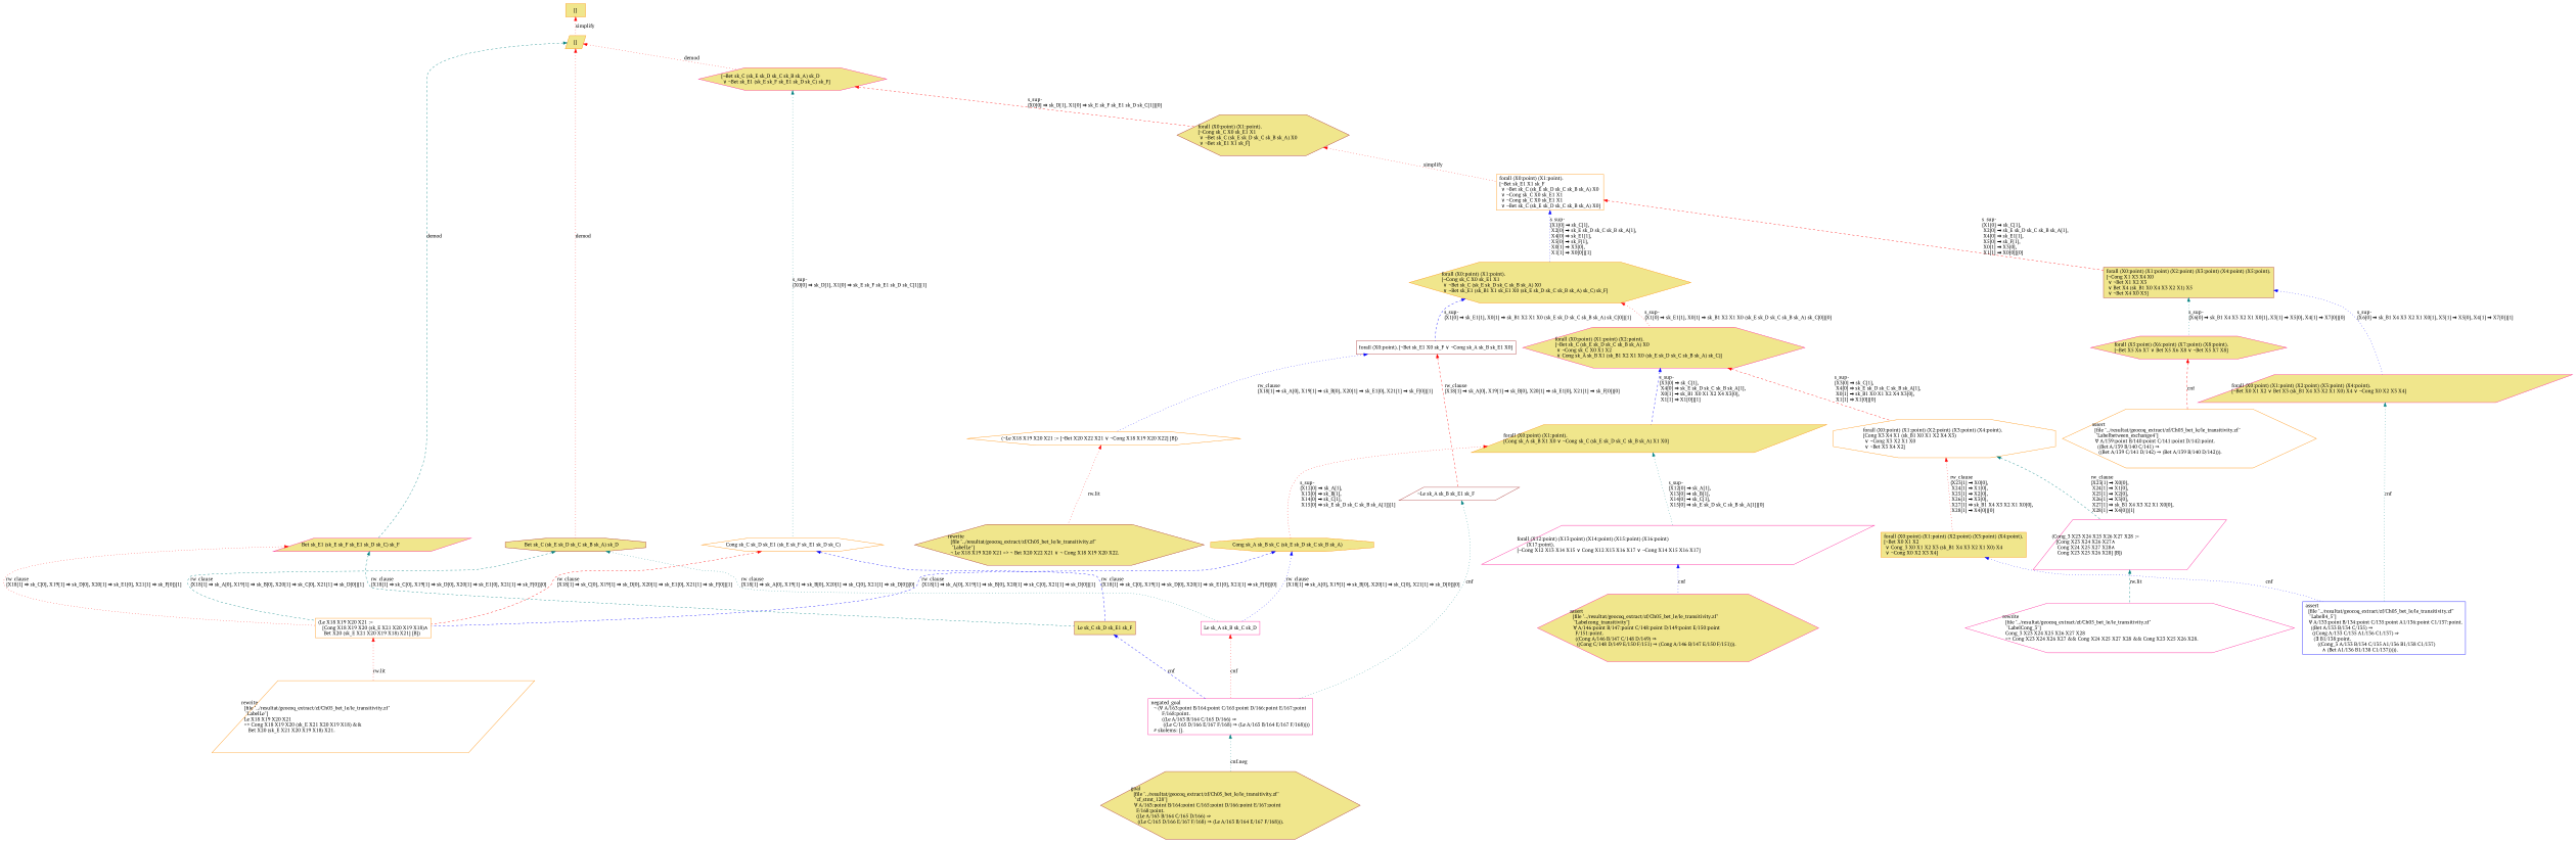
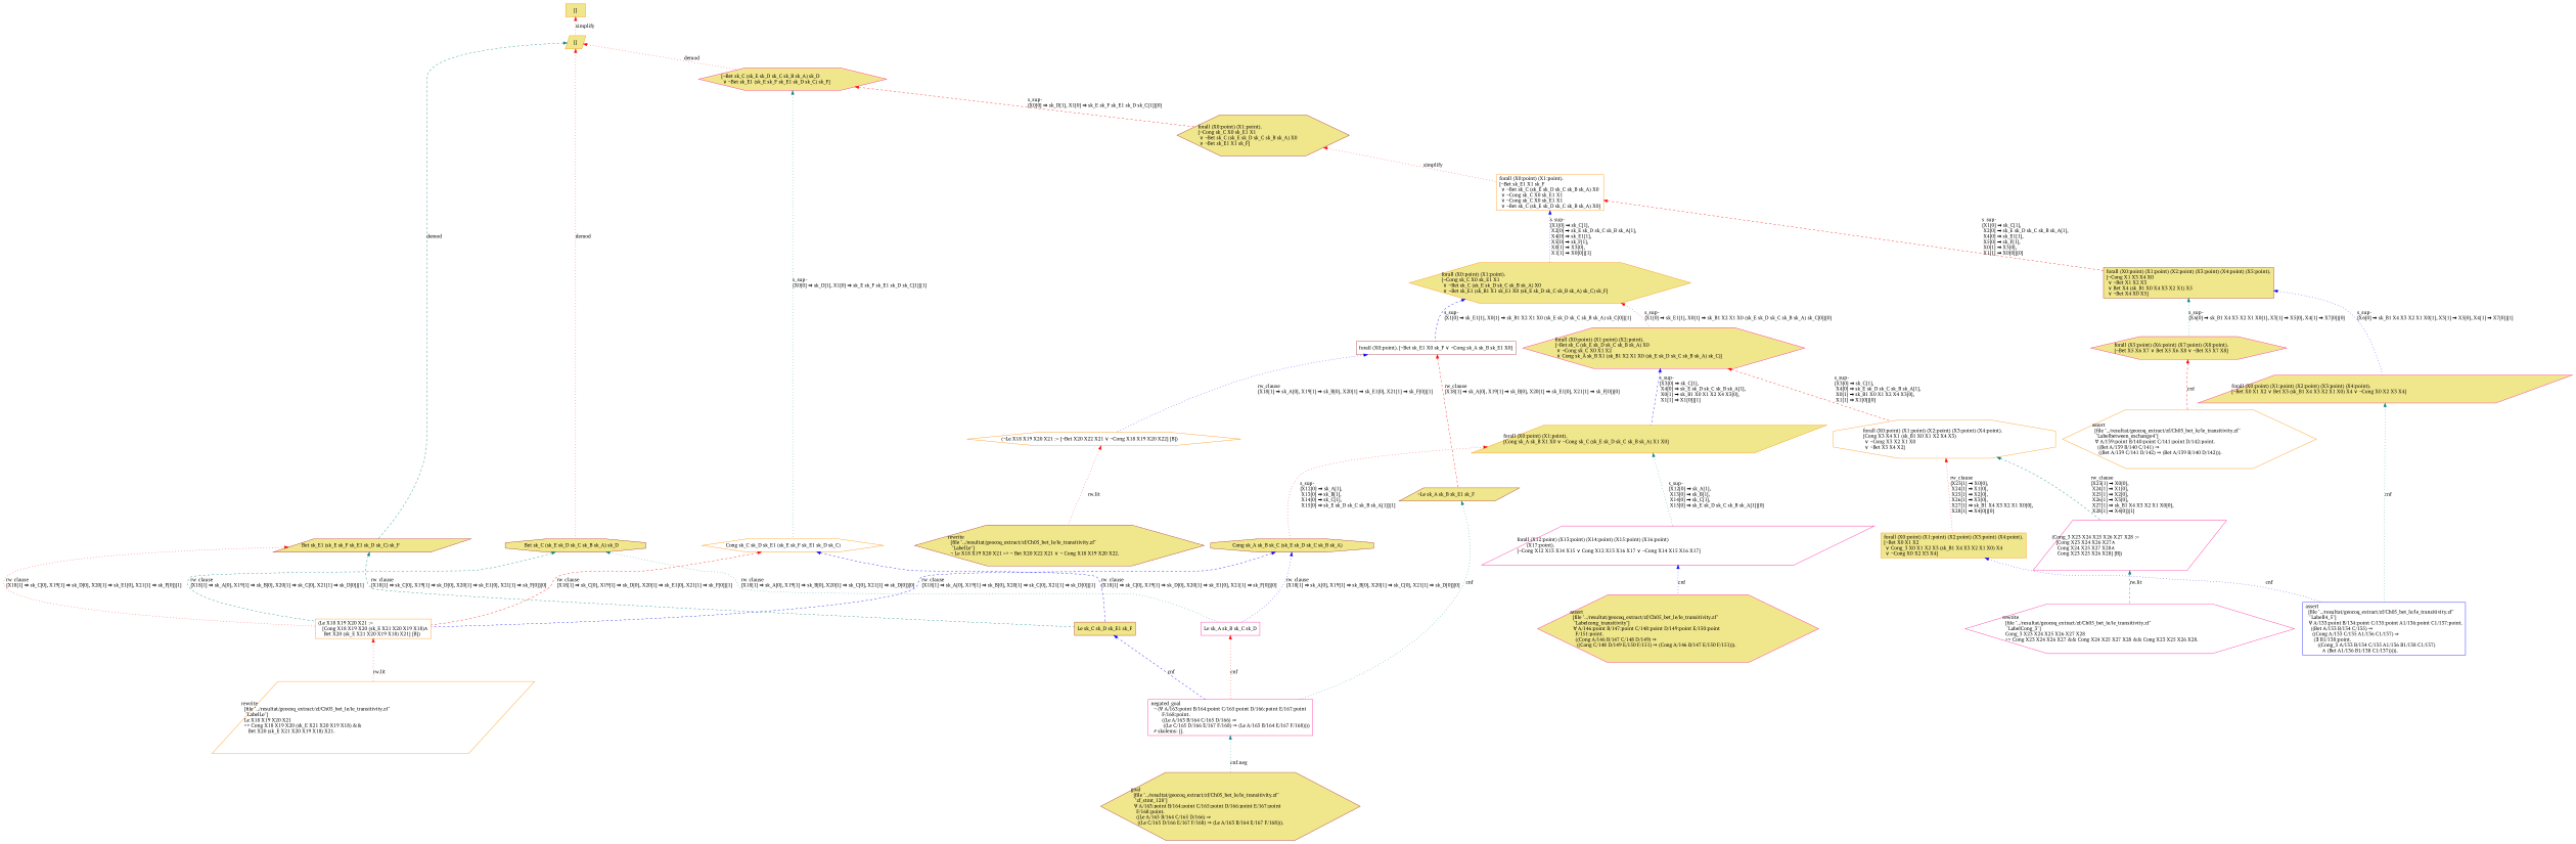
  digraph {
    fontname="PT Serif"
    node [color=darkorange fillcolor=khaki fontname="PT Serif" shape=hexagon style=filled]
    edge [color=red dir=back fontname="PT Serif" style=dotted]
    n1 [label="[]" shape=box]
    n2 [label="[]" shape=parallelogram]
-   n3 [color=deeppink label="Bet sk_E1 (sk_E sk_F sk_E1 sk_D sk_C) sk_F\l" shape=parallelogram]
+   n3 [color=brown label="Bet sk_E1 (sk_E sk_F sk_E1 sk_D sk_C) sk_F\l" shape=parallelogram]
    n4 [color=brown label="Bet sk_C (sk_E sk_D sk_C sk_B sk_A) sk_D\l" shape=octagon]
    n5 [color=deeppink label="[¬Bet sk_C (sk_E sk_D sk_C sk_B sk_A) sk_D\l ∨ ¬Bet sk_E1 (sk_E sk_F sk_E1 sk_D sk_C) sk_F]\l"]
    n6 [fillcolor=white label="(Le X18 X19 X20 X21 :=\l   [Cong X18 X19 X20 (sk_E X21 X20 X19 X18)∧\l    Bet X20 (sk_E X21 X20 X19 X18) X21] [B])\l" shape=box]
    n7 [color=brown label="Le sk_C sk_D sk_E1 sk_F\l" shape=box]
    n8 [color=deeppink fillcolor=white label="Le sk_A sk_B sk_C sk_D\l" shape=box]
    n9 [color=brown label="forall (X0:point) (X1:point).\l[¬Cong sk_C X0 sk_E1 X1\l ∨ ¬Bet sk_C (sk_E sk_D sk_C sk_B sk_A) X0\l ∨ ¬Bet sk_E1 X1 sk_F]\l"]
    n10 [fillcolor=white label="Cong sk_C sk_D sk_E1 (sk_E sk_F sk_E1 sk_D sk_C)\l"]
    n11 [fillcolor=white label="rewrite\l  [file \"../resultat/geocoq_extract/zf/Ch05_bet_le/le_transitivity.zf\" \l   \"LabelLe\"]\l  Le X18 X19 X20 X21\l  =\> Cong X18 X19 X20 (sk_E X21 X20 X19 X18) && \l     Bet X20 (sk_E X21 X20 X19 X18) X21.\l" shape=parallelogram]
    n12 [color=deeppink fillcolor=white label="negated_goal\l  ¬ (∀ A/163:point B/164:point C/165:point D/166:point E/167:point \l        F/168:point.\l        ((Le A/163 B/164 C/165 D/166) ⇒\l         ((Le C/165 D/166 E/167 F/168) ⇒ (Le A/163 B/164 E/167 F/168))))\l  # skolems: [].\l" shape=box]
    n13 [color=brown label="goal\l  [file \"../resultat/geocoq_extract/zf/Ch05_bet_le/le_transitivity.zf\" \l   \"zf_stmt_128\"]\l  ∀ A/163:point B/164:point C/165:point D/166:point E/167:point \l    F/168:point.\l    ((Le A/163 B/164 C/165 D/166) ⇒\l     ((Le C/165 D/166 E/167 F/168) ⇒ (Le A/163 B/164 E/167 F/168))).\l"]
    n14 [fillcolor=white label="forall (X0:point) (X1:point).\l[¬Bet sk_E1 X1 sk_F\l ∨ ¬Bet sk_C (sk_E sk_D sk_C sk_B sk_A) X0\l ∨ ¬Cong sk_C X0 sk_E1 X1\l ∨ ¬Cong sk_C X0 sk_E1 X1\l ∨ ¬Bet sk_C (sk_E sk_D sk_C sk_B sk_A) X0]\l" shape=box]
    n15 [label="forall (X0:point) (X1:point).\l[¬Cong sk_C X0 sk_E1 X1\l ∨ ¬Bet sk_C (sk_E sk_D sk_C sk_B sk_A) X0\l ∨ ¬Bet sk_E1 (sk_B1 X1 sk_E1 X0 (sk_E sk_D sk_C sk_B sk_A) sk_C) sk_F]\l"]
    n16 [color=brown label="forall (X0:point) (X1:point) (X2:point) (X3:point) (X4:point) (X5:point).\l[¬Cong X1 X3 X4 X0\l ∨ ¬Bet X1 X2 X3\l ∨ Bet X4 (sk_B1 X0 X4 X3 X2 X1) X5\l ∨ ¬Bet X4 X0 X5]\l" shape=box]
    n17 [color=brown fillcolor=white label="forall (X0:point). [¬Bet sk_E1 X0 sk_F ∨ ¬Cong sk_A sk_B sk_E1 X0]\l" shape=box]
    n18 [color=deeppink label="forall (X0:point) (X1:point) (X2:point).\l[¬Bet sk_C (sk_E sk_D sk_C sk_B sk_A) X0\l ∨ ¬Cong sk_C X0 X1 X2\l ∨ Cong sk_A sk_B X1 (sk_B1 X2 X1 X0 (sk_E sk_D sk_C sk_B sk_A) sk_C)]\l"]
    n19 [color=deeppink label="forall (X5:point) (X6:point) (X7:point) (X8:point).\l[¬Bet X5 X6 X7 ∨ Bet X5 X6 X8 ∨ ¬Bet X5 X7 X8]\l"]
    n20 [color=deeppink label="forall (X0:point) (X1:point) (X2:point) (X3:point) (X4:point).\l[¬Bet X0 X1 X2 ∨ Bet X3 (sk_B1 X4 X3 X2 X1 X0) X4 ∨ ¬Cong X0 X2 X3 X4]\l" shape=parallelogram]
    n21 [fillcolor=white label="(¬Le X18 X19 X20 X21 := [¬Bet X20 X22 X21 ∨ ¬Cong X18 X19 X20 X22] [B])\l"]
-   n22 [color=brown fillcolor=white label="¬Le sk_A sk_B sk_E1 sk_F\l" shape=parallelogram]
+   n22 [color=brown label="¬Le sk_A sk_B sk_E1 sk_F\l" shape=parallelogram]
    n23 [label="forall (X0:point) (X1:point).\l[Cong sk_A sk_B X1 X0 ∨ ¬Cong sk_C (sk_E sk_D sk_C sk_B sk_A) X1 X0]\l" shape=parallelogram]
    n24 [fillcolor=white label="forall (X0:point) (X1:point) (X2:point) (X3:point) (X4:point).\l[Cong X3 X4 X1 (sk_B1 X0 X1 X2 X4 X3)\l ∨ ¬Cong X3 X2 X1 X0\l ∨ ¬Bet X3 X4 X2]\l" shape=octagon]
    n25 [color=brown label="rewrite\l  [file \"../resultat/geocoq_extract/zf/Ch05_bet_le/le_transitivity.zf\" \l   \"LabelLe\"]\l  ¬ Le X18 X19 X20 X21 =\> ¬ Bet X20 X22 X21 ∨ ¬ Cong X18 X19 X20 X22.\l"]
    n26 [color=deeppink fillcolor=white label="forall (X12:point) (X13:point) (X14:point) (X15:point) (X16:point) \l       (X17:point).\l[¬Cong X12 X13 X14 X15 ∨ Cong X12 X13 X16 X17 ∨ ¬Cong X14 X15 X16 X17]\l" shape=parallelogram]
-   n27 [label="Cong sk_A sk_B sk_C (sk_E sk_D sk_C sk_B sk_A)\l" shape=octagon]
+   n27 [color=brown label="Cong sk_A sk_B sk_C (sk_E sk_D sk_C sk_B sk_A)\l" shape=octagon]
    n28 [color=deeppink fillcolor=white label="(Cong_3 X23 X24 X25 X26 X27 X28 :=\l   [Cong X23 X24 X26 X27∧\l    Cong X24 X25 X27 X28∧\l    Cong X23 X25 X26 X28] [B])\l" shape=parallelogram]
    n29 [label="forall (X0:point) (X1:point) (X2:point) (X3:point) (X4:point).\l[¬Bet X0 X1 X2\l ∨ Cong_3 X0 X1 X2 X3 (sk_B1 X4 X3 X2 X1 X0) X4\l ∨ ¬Cong X0 X2 X3 X4]\l" shape=box]
    n30 [color=deeppink label="assert\l  [file \"../resultat/geocoq_extract/zf/Ch05_bet_le/le_transitivity.zf\" \l   \"Labelcong_transitivity\"]\l  ∀ A/146:point B/147:point C/148:point D/149:point E/150:point \l    F/151:point.\l    ((Cong A/146 B/147 C/148 D/149) ⇒\l     ((Cong C/148 D/149 E/150 F/151) ⇒ (Cong A/146 B/147 E/150 F/151))).\l"]
    n31 [color=deeppink fillcolor=white label="rewrite\l  [file \"../resultat/geocoq_extract/zf/Ch05_bet_le/le_transitivity.zf\" \l   \"LabelCong_3\"]\l  Cong_3 X23 X24 X25 X26 X27 X28\l  =\> Cong X23 X24 X26 X27 && Cong X24 X25 X27 X28 && Cong X23 X25 X26 X28.\l"]
    n32 [color=blue fillcolor=white label="assert\l  [file \"../resultat/geocoq_extract/zf/Ch05_bet_le/le_transitivity.zf\" \l   \"Labell4_5\"]\l  ∀ A/133:point B/134:point C/135:point A1/136:point C1/137:point.\l    ((Bet A/133 B/134 C/135) ⇒\l     ((Cong A/133 C/135 A1/136 C1/137) ⇒\l      (∃ B1/138:point.\l         ((Cong_3 A/133 B/134 C/135 A1/136 B1/138 C1/137)\l          ∧ (Bet A1/136 B1/138 C1/137))))).\l" shape=box]
    n33 [fillcolor=white label="assert\l  [file \"../resultat/geocoq_extract/zf/Ch05_bet_le/le_transitivity.zf\" \l   \"Labelbetween_exchange4\"]\l  ∀ A/139:point B/140:point C/141:point D/142:point.\l    ((Bet A/139 B/140 C/141) ⇒\l     ((Bet A/139 C/141 D/142) ⇒ (Bet A/139 B/140 D/142))).\l"]
    n1 -> n2 [label=simplify]
    n2 -> n3 [color=teal label=demod style=dashed]
    n2 -> n4 [label=demod]
    n2 -> n5 [label=demod]
    n3 -> n6 [label="rw_clause\l\{X18[1] → sk_C[0], X19[1] → sk_D[0], X20[1] → sk_E1[0], X21[1] → sk_F[0]\}[1]\l"]
    n3 -> n7 [color=teal label="rw_clause\l\{X18[1] → sk_C[0], X19[1] → sk_D[0], X20[1] → sk_E1[0], X21[1] → sk_F[0]\}[0]\l" style=dashed]
    n4 -> n6 [color=teal label="rw_clause\l\{X18[1] → sk_A[0], X19[1] → sk_B[0], X20[1] → sk_C[0], X21[1] → sk_D[0]\}[1]\l" style=dashed]
    n4 -> n8 [color=teal label="rw_clause\l\{X18[1] → sk_A[0], X19[1] → sk_B[0], X20[1] → sk_C[0], X21[1] → sk_D[0]\}[0]\l"]
    n5 -> n9 [label="s_sup-\l\{X0[0] → sk_D[1], X1[0] → sk_E sk_F sk_E1 sk_D sk_C[1]\}[0]\l" style=dashed]
    n5 -> n10 [color=teal label="s_sup-\l\{X0[0] → sk_D[1], X1[0] → sk_E sk_F sk_E1 sk_D sk_C[1]\}[1]\l"]
    n6 -> n11 [label="rw.lit"]
    n7 -> n12 [color=blue label=cnf style=dashed]
    n8 -> n12 [label=cnf]
    n9 -> n14 [label=simplify]
    n10 -> n6 [label="rw_clause\l\{X18[1] → sk_C[0], X19[1] → sk_D[0], X20[1] → sk_E1[0], X21[1] → sk_F[0]\}[1]\l" style=dashed]
    n10 -> n7 [color=blue label="rw_clause\l\{X18[1] → sk_C[0], X19[1] → sk_D[0], X20[1] → sk_E1[0], X21[1] → sk_F[0]\}[0]\l" style=dashed]
    n12 -> n13 [color=teal label="cnf.neg"]
    n14 -> n15 [color=blue label="s_sup-\l\{X1[0] → sk_C[1], \l X2[0] → sk_E sk_D sk_C sk_B sk_A[1], \l X4[0] → sk_E1[1], \l X5[0] → sk_F[1], \l X0[1] → X3[0], \l X1[1] → X0[0]\}[1]\l"]
    n14 -> n16 [label="s_sup-\l\{X1[0] → sk_C[1], \l X2[0] → sk_E sk_D sk_C sk_B sk_A[1], \l X4[0] → sk_E1[1], \l X5[0] → sk_F[1], \l X0[1] → X3[0], \l X1[1] → X0[0]\}[0]\l" style=dashed]
    n15 -> n17 [color=blue label="s_sup-\l\{X1[0] → sk_E1[1], X0[1] → sk_B1 X2 X1 X0 (sk_E sk_D sk_C sk_B sk_A) sk_C[0]\}[1]\l" style=dashed]
    n15 -> n18 [label="s_sup-\l\{X1[0] → sk_E1[1], X0[1] → sk_B1 X2 X1 X0 (sk_E sk_D sk_C sk_B sk_A) sk_C[0]\}[0]\l"]
    n16 -> n19 [color=teal label="s_sup-\l\{X6[0] → sk_B1 X4 X3 X2 X1 X0[1], X3[1] → X5[0], X4[1] → X7[0]\}[0]\l"]
    n16 -> n20 [color=blue label="s_sup-\l\{X6[0] → sk_B1 X4 X3 X2 X1 X0[1], X3[1] → X5[0], X4[1] → X7[0]\}[1]\l"]
    n17 -> n21 [color=blue label="rw_clause\l\{X18[1] → sk_A[0], X19[1] → sk_B[0], X20[1] → sk_E1[0], X21[1] → sk_F[0]\}[1]\l"]
    n17 -> n22 [label="rw_clause\l\{X18[1] → sk_A[0], X19[1] → sk_B[0], X20[1] → sk_E1[0], X21[1] → sk_F[0]\}[0]\l" style=dashed]
    n18 -> n23 [color=blue label="s_sup-\l\{X3[0] → sk_C[1], \l X4[0] → sk_E sk_D sk_C sk_B sk_A[1], \l X0[1] → sk_B1 X0 X1 X2 X4 X3[0], \l X1[1] → X1[0]\}[1]\l" style=dashed]
    n18 -> n24 [label="s_sup-\l\{X3[0] → sk_C[1], \l X4[0] → sk_E sk_D sk_C sk_B sk_A[1], \l X0[1] → sk_B1 X0 X1 X2 X4 X3[0], \l X1[1] → X1[0]\}[0]\l" style=dashed]
    n19 -> n33 [label=cnf style=dashed]
    n20 -> n32 [color=teal label=cnf]
    n21 -> n25 [label="rw.lit"]
    n22 -> n12 [color=teal label=cnf]
    n23 -> n26 [color=teal label="s_sup-\l\{X12[0] → sk_A[1], \l X13[0] → sk_B[1], \l X14[0] → sk_C[1], \l X15[0] → sk_E sk_D sk_C sk_B sk_A[1]\}[0]\l"]
    n23 -> n27 [label="s_sup-\l\{X12[0] → sk_A[1], \l X13[0] → sk_B[1], \l X14[0] → sk_C[1], \l X15[0] → sk_E sk_D sk_C sk_B sk_A[1]\}[1]\l"]
    n24 -> n28 [color=teal label="rw_clause\l\{X23[1] → X0[0], \l X24[1] → X1[0], \l X25[1] → X2[0], \l X26[1] → X3[0], \l X27[1] → sk_B1 X4 X3 X2 X1 X0[0], \l X28[1] → X4[0]\}[1]\l" style=dashed]
    n24 -> n29 [label="rw_clause\l\{X23[1] → X0[0], \l X24[1] → X1[0], \l X25[1] → X2[0], \l X26[1] → X3[0], \l X27[1] → sk_B1 X4 X3 X2 X1 X0[0], \l X28[1] → X4[0]\}[0]\l"]
    n26 -> n30 [color=blue label=cnf]
    n27 -> n6 [color=blue label="rw_clause\l\{X18[1] → sk_A[0], X19[1] → sk_B[0], X20[1] → sk_C[0], X21[1] → sk_D[0]\}[1]\l" style=dashed]
    n27 -> n8 [color=blue label="rw_clause\l\{X18[1] → sk_A[0], X19[1] → sk_B[0], X20[1] → sk_C[0], X21[1] → sk_D[0]\}[0]\l"]
    n28 -> n31 [color=teal label="rw.lit" style=dashed]
    n29 -> n32 [color=blue label=cnf]
  }
